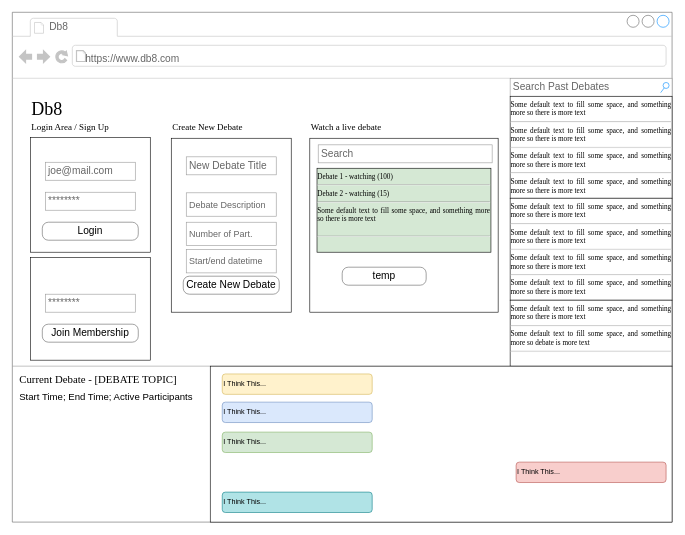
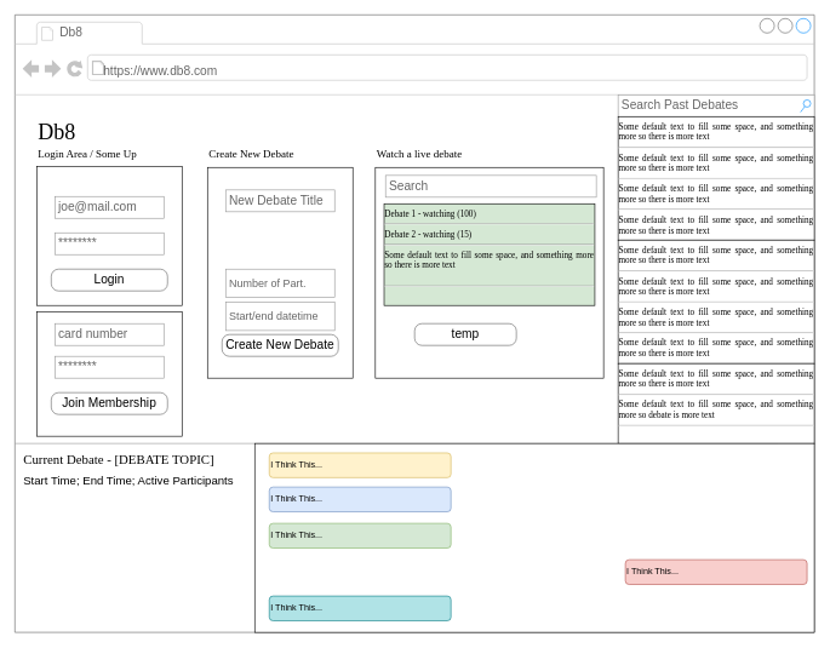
  <mxCell id="0" />
  <mxCell id="1" parent="0" />
  <mxCell id="2" value="" style="strokeWidth=1;shadow=0;dashed=0;align=center;html=1;shape=mxgraph.mockup.containers.browserWindow;rSize=0;strokeColor=#666666;mainText=,;recursiveResize=0;rounded=0;labelBackgroundColor=none;fontFamily=Verdana;fontSize=12" parent="1" vertex="1"><mxGeometry width="1100" height="850" as="geometry" x="20" y="20" /></mxCell>
  <mxCell id="3" value="Db8&amp;nbsp;" style="strokeWidth=1;shadow=0;dashed=0;align=center;html=1;shape=mxgraph.mockup.containers.anchor;fontSize=17;fontColor=#666666;align=left;" parent="2" vertex="1"><mxGeometry x="60" y="12" width="110" height="26" as="geometry" /></mxCell>
  <mxCell id="4" value="https://www.db8.com" style="strokeWidth=1;shadow=0;dashed=0;align=center;html=1;shape=mxgraph.mockup.containers.anchor;rSize=0;fontSize=17;fontColor=#666666;align=left;" parent="2" vertex="1"><mxGeometry x="120" y="65" width="250" height="26" as="geometry" /></mxCell>
  <mxCell id="5" value="Db8" style="text;html=1;points=[];align=left;verticalAlign=top;spacingTop=-4;fontSize=30;fontFamily=Verdana" parent="2" vertex="1"><mxGeometry x="30" y="140" width="340" height="50" as="geometry" /></mxCell>
  <mxCell id="6" value="Search Past Debates" style="strokeWidth=1;shadow=0;dashed=0;align=center;html=1;shape=mxgraph.mockup.forms.searchBox;strokeColor=#999999;mainText=;strokeColor2=#008cff;fontColor=#666666;fontSize=17;align=left;spacingLeft=3;rounded=0;labelBackgroundColor=none;" parent="2" vertex="1"><mxGeometry x="830" y="110" width="270" height="30" as="geometry" /></mxCell>
- <mxCell id="7" value="Login Area / Sign Up" style="text;html=1;points=[];align=left;verticalAlign=top;spacingTop=-4;fontSize=15;fontFamily=Verdana" parent="2" vertex="1"><mxGeometry x="30" y="180" width="170" height="30" as="geometry" /></mxCell>
+ <mxCell id="7" value="Login Area / Some Up" style="text;html=1;points=[];align=left;verticalAlign=top;spacingTop=-4;fontSize=15;fontFamily=Verdana" parent="2" vertex="1"><mxGeometry x="30" y="180" width="170" height="30" as="geometry" /></mxCell>
  <mxCell id="8" value="" style="verticalLabelPosition=bottom;shadow=0;dashed=0;align=center;html=1;verticalAlign=top;strokeWidth=1;shape=mxgraph.mockup.markup.line;strokeColor=#999999;rounded=0;labelBackgroundColor=none;fillColor=#ffffff;fontFamily=Verdana;fontSize=12;fontColor=#000000;" parent="2" vertex="1"><mxGeometry y="580" width="1050" height="20" as="geometry" /></mxCell>
  <mxCell id="9" value="&lt;font style=&quot;font-size: 18px;&quot;&gt;Current Debate - [DEBATE TOPIC]&lt;/font&gt;" style="text;html=1;points=[];align=left;verticalAlign=top;spacingTop=-4;fontSize=15;fontFamily=Verdana" parent="2" vertex="1"><mxGeometry x="10" y="600" width="280" height="40" as="geometry" /></mxCell>
  <mxCell id="10" value="&lt;div style=&quot;text-align: justify&quot;&gt;&lt;span&gt;Some default text to fill some space, and&amp;nbsp;&lt;/span&gt;&lt;span&gt;something more so there is more text&lt;/span&gt;&lt;/div&gt;&lt;div style=&quot;text-align: justify&quot;&gt;&lt;hr id=&quot;null&quot; style=&quot;text-align: justify&quot;&gt;&lt;span&gt;&lt;div style=&quot;text-align: justify&quot;&gt;&lt;span&gt;Some default text to fill some space, and&amp;nbsp;&lt;/span&gt;&lt;span&gt;something more so there is more text&lt;/span&gt;&lt;/div&gt;&lt;/span&gt;&lt;/div&gt;&lt;hr id=&quot;null&quot; style=&quot;text-align: justify&quot;&gt;&lt;span&gt;&lt;div style=&quot;text-align: justify&quot;&gt;&lt;span&gt;Some default text to fill some space, and&amp;nbsp;&lt;/span&gt;&lt;span&gt;something more so there is more text&lt;/span&gt;&lt;/div&gt;&lt;/span&gt;&lt;hr id=&quot;null&quot; style=&quot;text-align: justify&quot;&gt;&lt;span&gt;&lt;div style=&quot;text-align: justify&quot;&gt;&lt;span&gt;Some default text to fill some space, and&amp;nbsp;&lt;/span&gt;&lt;span&gt;something more so there is more text&lt;/span&gt;&lt;/div&gt;&lt;/span&gt;&lt;hr id=&quot;null&quot; style=&quot;text-align: left&quot;&gt;" style="whiteSpace=wrap;html=1;rounded=0;shadow=0;labelBackgroundColor=none;strokeWidth=1;fontFamily=Verdana;fontSize=12;align=center;verticalAlign=top;" parent="2" vertex="1"><mxGeometry x="830" y="140" width="270" height="170" as="geometry" /></mxCell>
  <mxCell id="11" value="Create New Debate" style="text;html=1;points=[];align=left;verticalAlign=top;spacingTop=-4;fontSize=15;fontFamily=Verdana" parent="2" vertex="1"><mxGeometry x="265" y="180" width="170" height="30" as="geometry" /></mxCell>
  <mxCell id="12" value="&lt;font style=&quot;font-size: 16px;&quot;&gt;Start Time; End Time; Active Participants&amp;nbsp;&lt;/font&gt;" style="text;spacingTop=-5;whiteSpace=wrap;html=1;align=left;fontSize=12;fontFamily=Helvetica;fillColor=none;strokeColor=none;rounded=0;shadow=1;labelBackgroundColor=none;" parent="2" vertex="1"><mxGeometry x="10" y="630" width="320" height="30" as="geometry" /></mxCell>
  <mxCell id="13" value="Watch a live debate" style="text;html=1;points=[];align=left;verticalAlign=top;spacingTop=-4;fontSize=15;fontFamily=Verdana" parent="2" vertex="1"><mxGeometry x="496" y="179" width="170" height="30" as="geometry" /></mxCell>
  <mxCell id="14" style="edgeStyle=orthogonalEdgeStyle;rounded=0;orthogonalLoop=1;jettySize=auto;html=1;exitX=0.5;exitY=1;exitDx=0;exitDy=0;" parent="2" source="10" target="10" edge="1"><mxGeometry relative="1" as="geometry" /></mxCell>
  <mxCell id="15" value="&lt;div style=&quot;text-align: justify&quot;&gt;&lt;span&gt;Some default text to fill some space, and&amp;nbsp;&lt;/span&gt;&lt;span&gt;something more so there is more text&lt;/span&gt;&lt;/div&gt;&lt;div style=&quot;text-align: justify&quot;&gt;&lt;hr id=&quot;null&quot; style=&quot;text-align: justify&quot;&gt;&lt;span&gt;&lt;div style=&quot;text-align: justify&quot;&gt;&lt;span&gt;Some default text to fill some space, and&amp;nbsp;&lt;/span&gt;&lt;span&gt;something more so there is more text&lt;/span&gt;&lt;/div&gt;&lt;/span&gt;&lt;/div&gt;&lt;hr id=&quot;null&quot; style=&quot;text-align: justify&quot;&gt;&lt;span&gt;&lt;div style=&quot;text-align: justify&quot;&gt;&lt;span&gt;Some default text to fill some space, and&amp;nbsp;&lt;/span&gt;&lt;span&gt;something more so there is more text&lt;/span&gt;&lt;/div&gt;&lt;/span&gt;&lt;hr id=&quot;null&quot; style=&quot;text-align: justify&quot;&gt;&lt;span&gt;&lt;div style=&quot;text-align: justify&quot;&gt;&lt;span&gt;Some default text to fill some space, and&amp;nbsp;&lt;/span&gt;&lt;span&gt;something more so there is more text&lt;/span&gt;&lt;/div&gt;&lt;/span&gt;&lt;hr id=&quot;null&quot; style=&quot;text-align: left&quot;&gt;" style="whiteSpace=wrap;html=1;rounded=0;shadow=0;labelBackgroundColor=none;strokeWidth=1;fontFamily=Verdana;fontSize=12;align=center;verticalAlign=top;" parent="2" vertex="1"><mxGeometry x="830" y="310" width="270" height="170" as="geometry" /></mxCell>
  <mxCell id="16" value="&lt;div style=&quot;text-align: justify&quot;&gt;&lt;span&gt;Some default text to fill some space, and&amp;nbsp;&lt;/span&gt;&lt;span&gt;something more so there is more text&lt;/span&gt;&lt;/div&gt;&lt;div style=&quot;text-align: justify&quot;&gt;&lt;hr id=&quot;null&quot; style=&quot;text-align: justify&quot;&gt;&lt;span&gt;&lt;div style=&quot;text-align: justify&quot;&gt;&lt;span&gt;Some default text to fill some space, and&amp;nbsp;&lt;/span&gt;&lt;span&gt;something more so debate is more text&lt;/span&gt;&lt;/div&gt;&lt;/span&gt;&lt;/div&gt;&lt;hr id=&quot;null&quot; style=&quot;text-align: left&quot;&gt;" style="whiteSpace=wrap;html=1;rounded=0;shadow=0;labelBackgroundColor=none;strokeWidth=1;fontFamily=Verdana;fontSize=12;align=center;verticalAlign=top;" parent="2" vertex="1"><mxGeometry x="830" y="480" width="270" height="110" as="geometry" /></mxCell>
  <mxCell id="17" value="" style="rounded=0;whiteSpace=wrap;html=1;" parent="2" vertex="1"><mxGeometry x="30" y="209" width="200" height="191" as="geometry" /></mxCell>
  <mxCell id="18" value="********" style="strokeWidth=1;shadow=0;dashed=0;align=center;html=1;shape=mxgraph.mockup.forms.pwField;strokeColor=#999999;mainText=;align=left;fontColor=#666666;fontSize=17;spacingLeft=3;" parent="2" vertex="1"><mxGeometry x="55" y="300" width="150" height="30" as="geometry" /></mxCell>
  <mxCell id="19" value="Login" style="strokeWidth=1;shadow=0;dashed=0;align=center;html=1;shape=mxgraph.mockup.buttons.button;strokeColor=#666666;mainText=;buttonStyle=round;fontSize=17;fontStyle=0;fillColor=none;whiteSpace=wrap;rounded=0;labelBackgroundColor=none;" parent="2" vertex="1"><mxGeometry x="50" y="350" width="160" height="30" as="geometry" /></mxCell>
  <mxCell id="20" value="joe@mail.com" style="strokeWidth=1;shadow=0;dashed=0;align=center;html=1;shape=mxgraph.mockup.forms.pwField;strokeColor=#999999;mainText=;align=left;fontColor=#666666;fontSize=17;spacingLeft=3;" parent="2" vertex="1"><mxGeometry x="55" y="250" width="150" height="30" as="geometry" /></mxCell>
  <mxCell id="21" value="" style="rounded=0;whiteSpace=wrap;html=1;" parent="2" vertex="1"><mxGeometry x="265" y="210" width="200" height="290" as="geometry" /></mxCell>
- <mxCell id="22" value="&lt;font style=&quot;font-size: 15px;&quot;&gt;Debate Description&lt;/font&gt;" style="strokeWidth=1;shadow=0;dashed=0;align=left;html=1;shape=mxgraph.mockup.forms.pwField;strokeColor=#999999;mainText=;align=left;fontColor=#666666;fontSize=17;spacingLeft=3;" parent="2" vertex="1"><mxGeometry x="290" y="301" width="150" height="39" as="geometry" /></mxCell>
  <mxCell id="23" value="Create New Debate" style="strokeWidth=1;shadow=0;dashed=0;align=center;html=1;shape=mxgraph.mockup.buttons.button;strokeColor=#666666;mainText=;buttonStyle=round;fontSize=17;fontStyle=0;fillColor=none;whiteSpace=wrap;rounded=0;labelBackgroundColor=none;" parent="2" vertex="1"><mxGeometry x="285" y="440" width="160" height="30" as="geometry" /></mxCell>
  <mxCell id="24" value="New Debate Title" style="strokeWidth=1;shadow=0;dashed=0;align=center;html=1;shape=mxgraph.mockup.forms.pwField;strokeColor=#999999;mainText=;align=left;fontColor=#666666;fontSize=17;spacingLeft=3;" parent="2" vertex="1"><mxGeometry x="290" y="241" width="150" height="30" as="geometry" /></mxCell>
  <mxCell id="25" value="" style="rounded=0;whiteSpace=wrap;html=1;" parent="2" vertex="1"><mxGeometry x="496" y="210" width="314" height="290" as="geometry" /></mxCell>
  <mxCell id="26" value="Search" style="strokeWidth=1;shadow=0;dashed=0;align=center;html=1;shape=mxgraph.mockup.forms.pwField;strokeColor=#999999;mainText=;align=left;fontColor=#666666;fontSize=17;spacingLeft=3;" parent="2" vertex="1"><mxGeometry x="510" y="221" width="290" height="30" as="geometry" /></mxCell>
  <mxCell id="27" value="temp" style="strokeWidth=1;shadow=0;dashed=0;align=center;html=1;shape=mxgraph.mockup.buttons.button;strokeColor=#666666;mainText=;buttonStyle=round;fontSize=17;fontStyle=0;fillColor=none;whiteSpace=wrap;rounded=0;labelBackgroundColor=none;" parent="2" vertex="1"><mxGeometry x="550" y="425" width="140" height="30" as="geometry" /></mxCell>
  <mxCell id="28" value="&lt;div style=&quot;text-align: justify&quot;&gt;Debate 1 - watching&amp;nbsp;(100)&lt;/div&gt;&lt;div style=&quot;text-align: justify&quot;&gt;&lt;hr id=&quot;null&quot; style=&quot;text-align: justify&quot;&gt;&lt;span&gt;&lt;div style=&quot;text-align: justify&quot;&gt;Debate 2 - watching (15)&lt;br&gt;&lt;/div&gt;&lt;/span&gt;&lt;/div&gt;&lt;hr id=&quot;null&quot; style=&quot;text-align: justify&quot;&gt;&lt;span&gt;&lt;div style=&quot;text-align: justify&quot;&gt;&lt;span&gt;Some default text to fill some space, and&amp;nbsp;&lt;/span&gt;&lt;span&gt;something more so there is more text&lt;/span&gt;&lt;/div&gt;&lt;/span&gt;&lt;span&gt;&lt;div style=&quot;text-align: justify&quot;&gt;&lt;br&gt;&lt;/div&gt;&lt;/span&gt;&lt;hr id=&quot;null&quot; style=&quot;text-align: left&quot;&gt;" style="whiteSpace=wrap;html=1;rounded=0;shadow=0;labelBackgroundColor=none;strokeWidth=1;fontFamily=Verdana;fontSize=12;align=center;verticalAlign=top;fillColor=#d5e8d4;" parent="2" vertex="1"><mxGeometry x="508" y="260" width="290" height="140" as="geometry" /></mxCell>
  <mxCell id="29" value="&lt;font style=&quot;font-size: 15px&quot;&gt;Number of Part.&lt;/font&gt;" style="strokeWidth=1;shadow=0;dashed=0;align=left;html=1;shape=mxgraph.mockup.forms.pwField;strokeColor=#999999;mainText=;align=left;fontColor=#666666;fontSize=17;spacingLeft=3;" parent="2" vertex="1"><mxGeometry x="290" y="350" width="150" height="39" as="geometry" /></mxCell>
  <mxCell id="30" value="&lt;font style=&quot;font-size: 15px&quot;&gt;Start/end datetime&lt;/font&gt;" style="strokeWidth=1;shadow=0;dashed=0;align=left;html=1;shape=mxgraph.mockup.forms.pwField;strokeColor=#999999;mainText=;align=left;fontColor=#666666;fontSize=17;spacingLeft=3;" parent="2" vertex="1"><mxGeometry x="290" y="395.5" width="150" height="39" as="geometry" /></mxCell>
  <mxCell id="31" value="" style="rounded=0;whiteSpace=wrap;html=1;" parent="2" vertex="1"><mxGeometry x="30" y="409" width="200" height="171" as="geometry" /></mxCell>
  <mxCell id="32" value="********" style="strokeWidth=1;shadow=0;dashed=0;align=center;html=1;shape=mxgraph.mockup.forms.pwField;strokeColor=#999999;mainText=;align=left;fontColor=#666666;fontSize=17;spacingLeft=3;" parent="2" vertex="1"><mxGeometry x="55" y="470" width="150" height="30" as="geometry" /></mxCell>
  <mxCell id="33" value="Join Membership" style="strokeWidth=1;shadow=0;dashed=0;align=center;html=1;shape=mxgraph.mockup.buttons.button;strokeColor=#666666;mainText=;buttonStyle=round;fontSize=17;fontStyle=0;fillColor=none;whiteSpace=wrap;rounded=0;labelBackgroundColor=none;" parent="2" vertex="1"><mxGeometry x="50" y="520" width="160" height="30" as="geometry" /></mxCell>
+ <mxCell id="34" value="card number" style="strokeWidth=1;shadow=0;dashed=0;align=center;html=1;shape=mxgraph.mockup.forms.pwField;strokeColor=#999999;mainText=;align=left;fontColor=#666666;fontSize=17;spacingLeft=3;" parent="2" vertex="1"><mxGeometry x="55" y="425" width="150" height="30" as="geometry" /></mxCell>
  <mxCell id="35" value="" style="rounded=0;whiteSpace=wrap;html=1;" parent="2" vertex="1"><mxGeometry x="330" y="590" width="770" height="260" as="geometry" /></mxCell>
  <mxCell id="36" value="I Think This..." style="rounded=1;whiteSpace=wrap;html=1;align=left;fillColor=#fff2cc;strokeColor=#d6b656;" parent="2" vertex="1"><mxGeometry x="350" y="603" width="250" height="34" as="geometry" /></mxCell>
  <mxCell id="37" value="I Think This..." style="rounded=1;whiteSpace=wrap;html=1;align=left;fillColor=#dae8fc;strokeColor=#6c8ebf;" parent="2" vertex="1"><mxGeometry x="350" y="650" width="250" height="34" as="geometry" /></mxCell>
  <mxCell id="38" value="I Think This..." style="rounded=1;whiteSpace=wrap;html=1;align=left;fillColor=#d5e8d4;strokeColor=#82b366;" parent="2" vertex="1"><mxGeometry x="350" y="700" width="250" height="34" as="geometry" /></mxCell>
  <mxCell id="39" value="I Think This..." style="rounded=1;whiteSpace=wrap;html=1;align=left;fillColor=#f8cecc;strokeColor=#b85450;" parent="2" vertex="1"><mxGeometry x="840" y="750" width="250" height="34" as="geometry" /></mxCell>
  <mxCell id="40" value="I Think This..." style="rounded=1;whiteSpace=wrap;html=1;align=left;fillColor=#b0e3e6;strokeColor=#0e8088;" parent="2" vertex="1"><mxGeometry x="350" y="800" width="250" height="34" as="geometry" /></mxCell>
